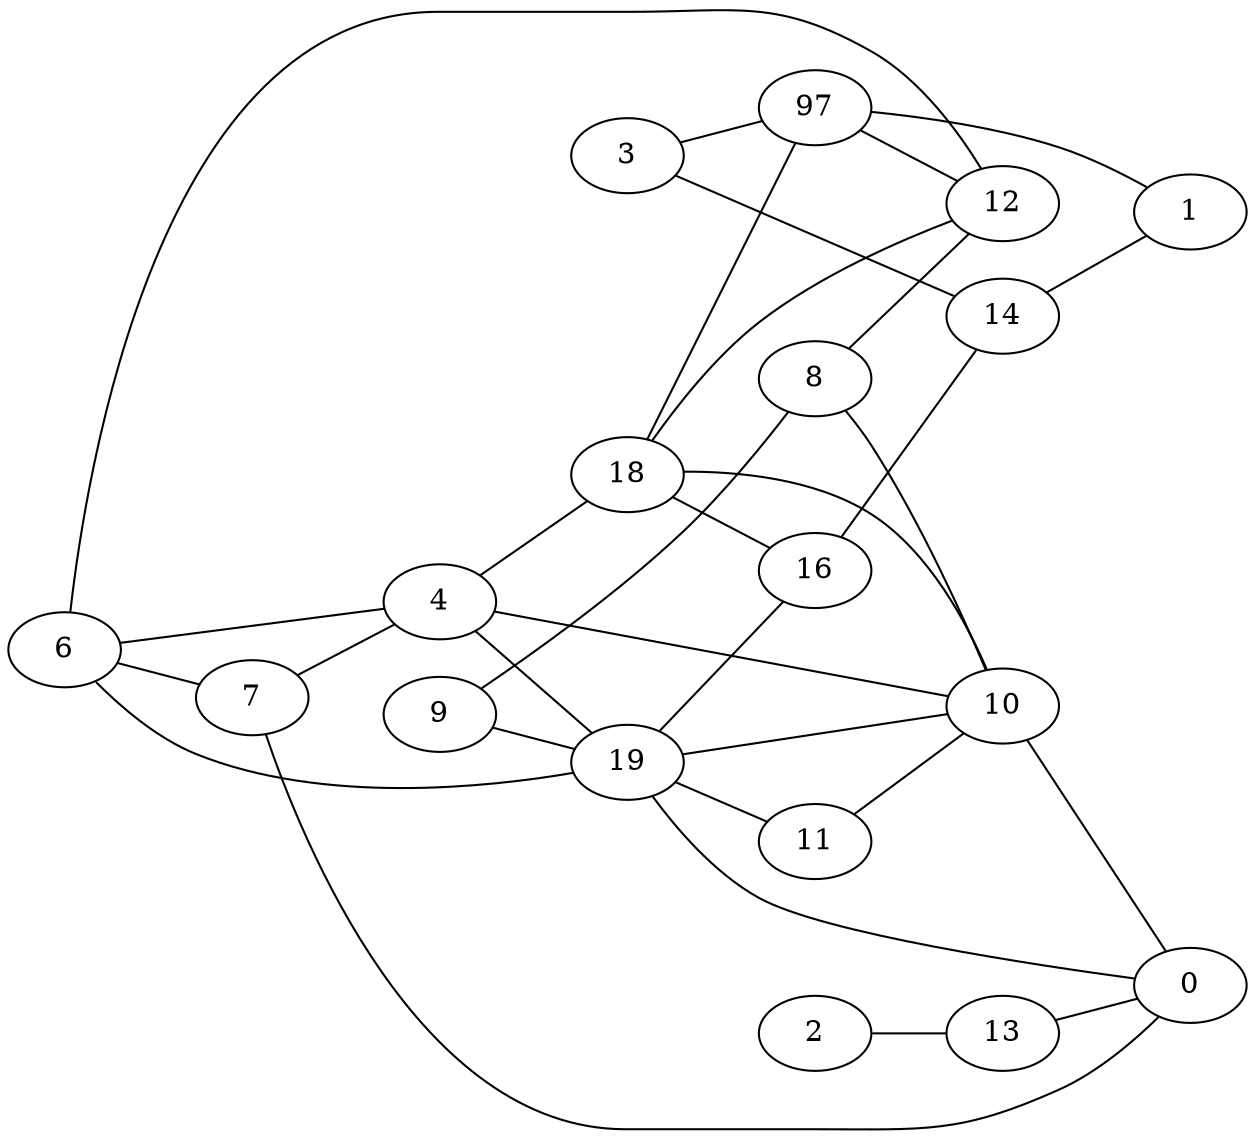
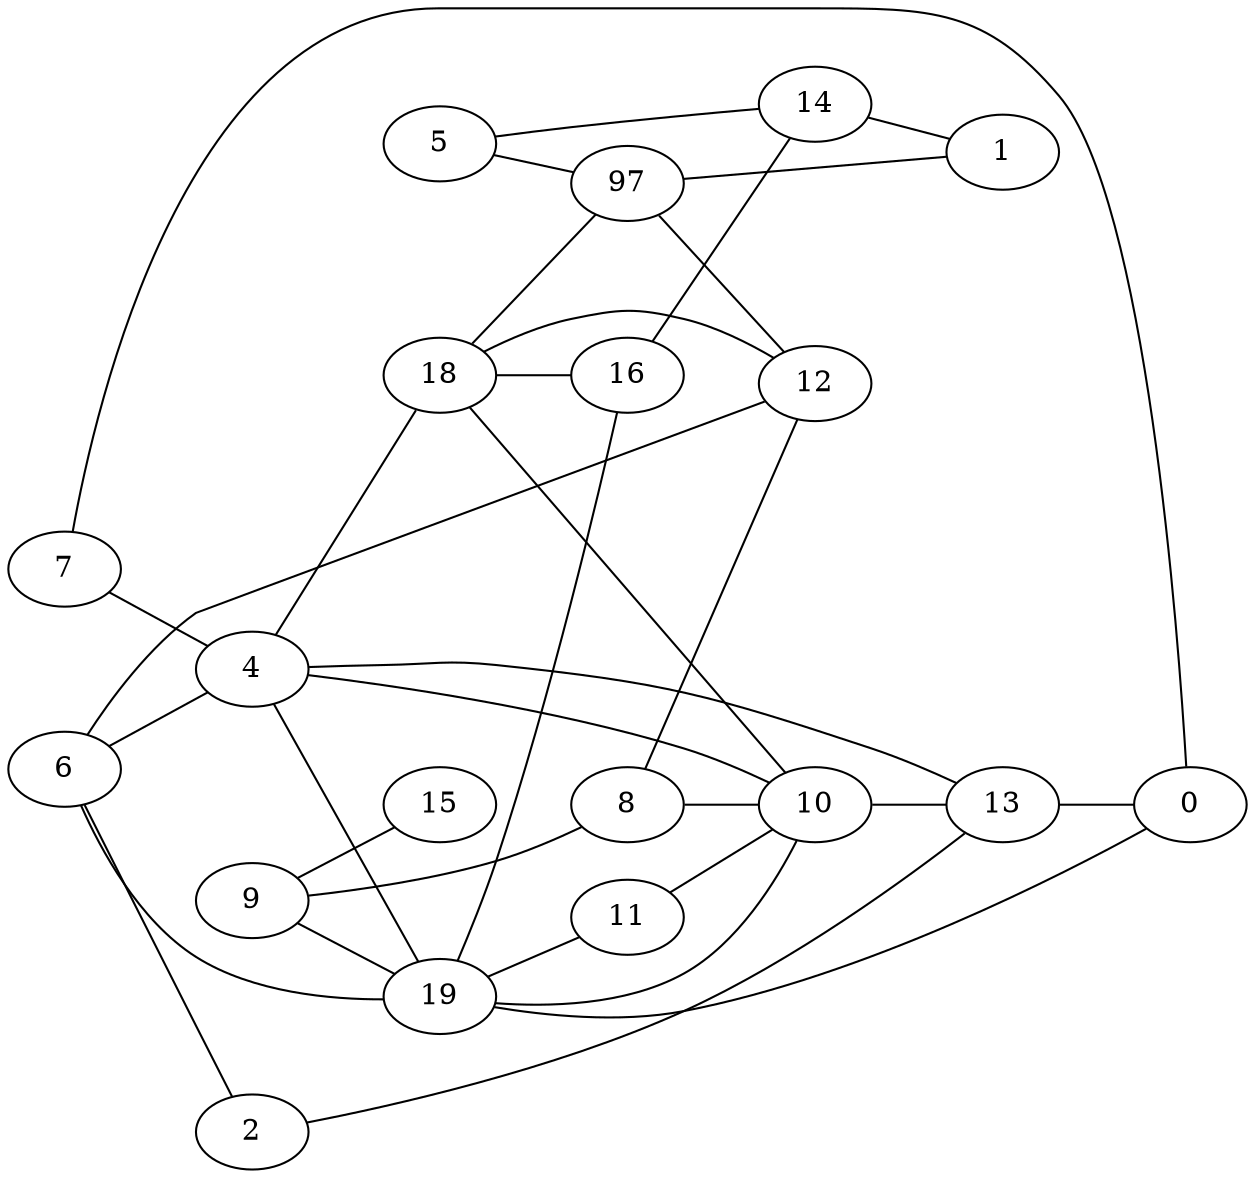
  digraph {
    rankdir=LR
    edge [color=black dir=none]
    14
    1
    7
    18
    4
+   15
    0
    n8 [label=97]
    12
    10
    16
    13
    19
    2
    9
    8
    11
    6
-   3
+   3 [label=5]
    subgraph sub_1 {
      14
      1
      7
      18
      4
+     15
      0
      n8
      12
      10
      16
      13
      19
      2
      9
      8
      11
      6
      3
    }
    14 -> 1
    7 -> 4
    7 -> 0
    18 -> n8
    18 -> 12
    18 -> 10
    18 -> 16
    4 -> 18
    4 -> 10
+   4 -> 13
    4 -> 19
    n8 -> 1
    n8 -> 12
-   10 -> 0
+   10 -> 13
    16 -> 14
    13 -> 0
    19 -> 0
    19 -> 10
    19 -> 16
    19 -> 11
    2 -> 13
+   9 -> 15
    9 -> 19
    9 -> 8
    8 -> 12
    8 -> 10
    11 -> 10
    6 -> 4
    6 -> 12
    6 -> 19
-   6 -> 7
+   6 -> 2
    3 -> 14
    3 -> n8
  }
